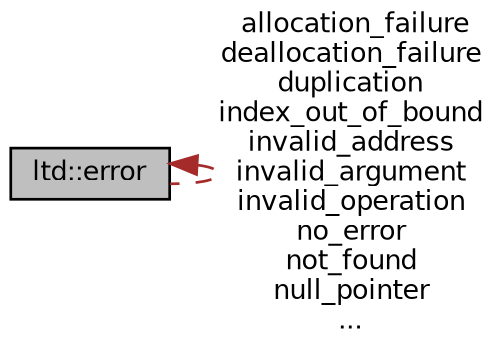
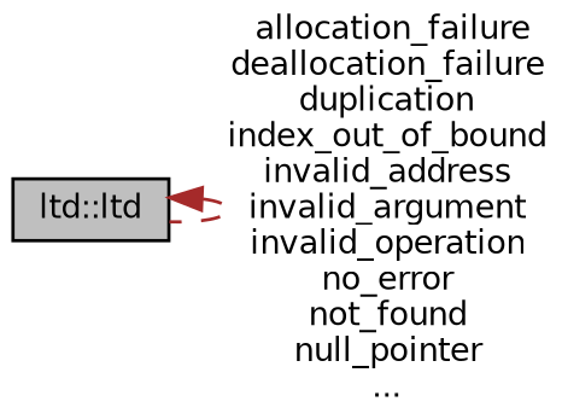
  digraph {
-   n1 [color=black fillcolor=grey75 fontcolor=black fontname=Helvetica fontsize=10 height=0.2 label="ltd::error" shape=record style=filled width=0.4]
+   n1 [color=black fillcolor=grey75 fontcolor=black fontname=Helvetica fontsize=10 height=0.2 label="ltd::ltd" shape=record style=filled width=0.4]
    n1 -> n1 [color=brown dir=back fontname=Helvetica fontsize=10 label=" allocation_failure\ndeallocation_failure\nduplication\nindex_out_of_bound\ninvalid_address\ninvalid_argument\ninvalid_operation\nno_error\nnot_found\nnull_pointer\n..." labelfontname=Helvetica labelfontsize=10 style=dashed]
  }
